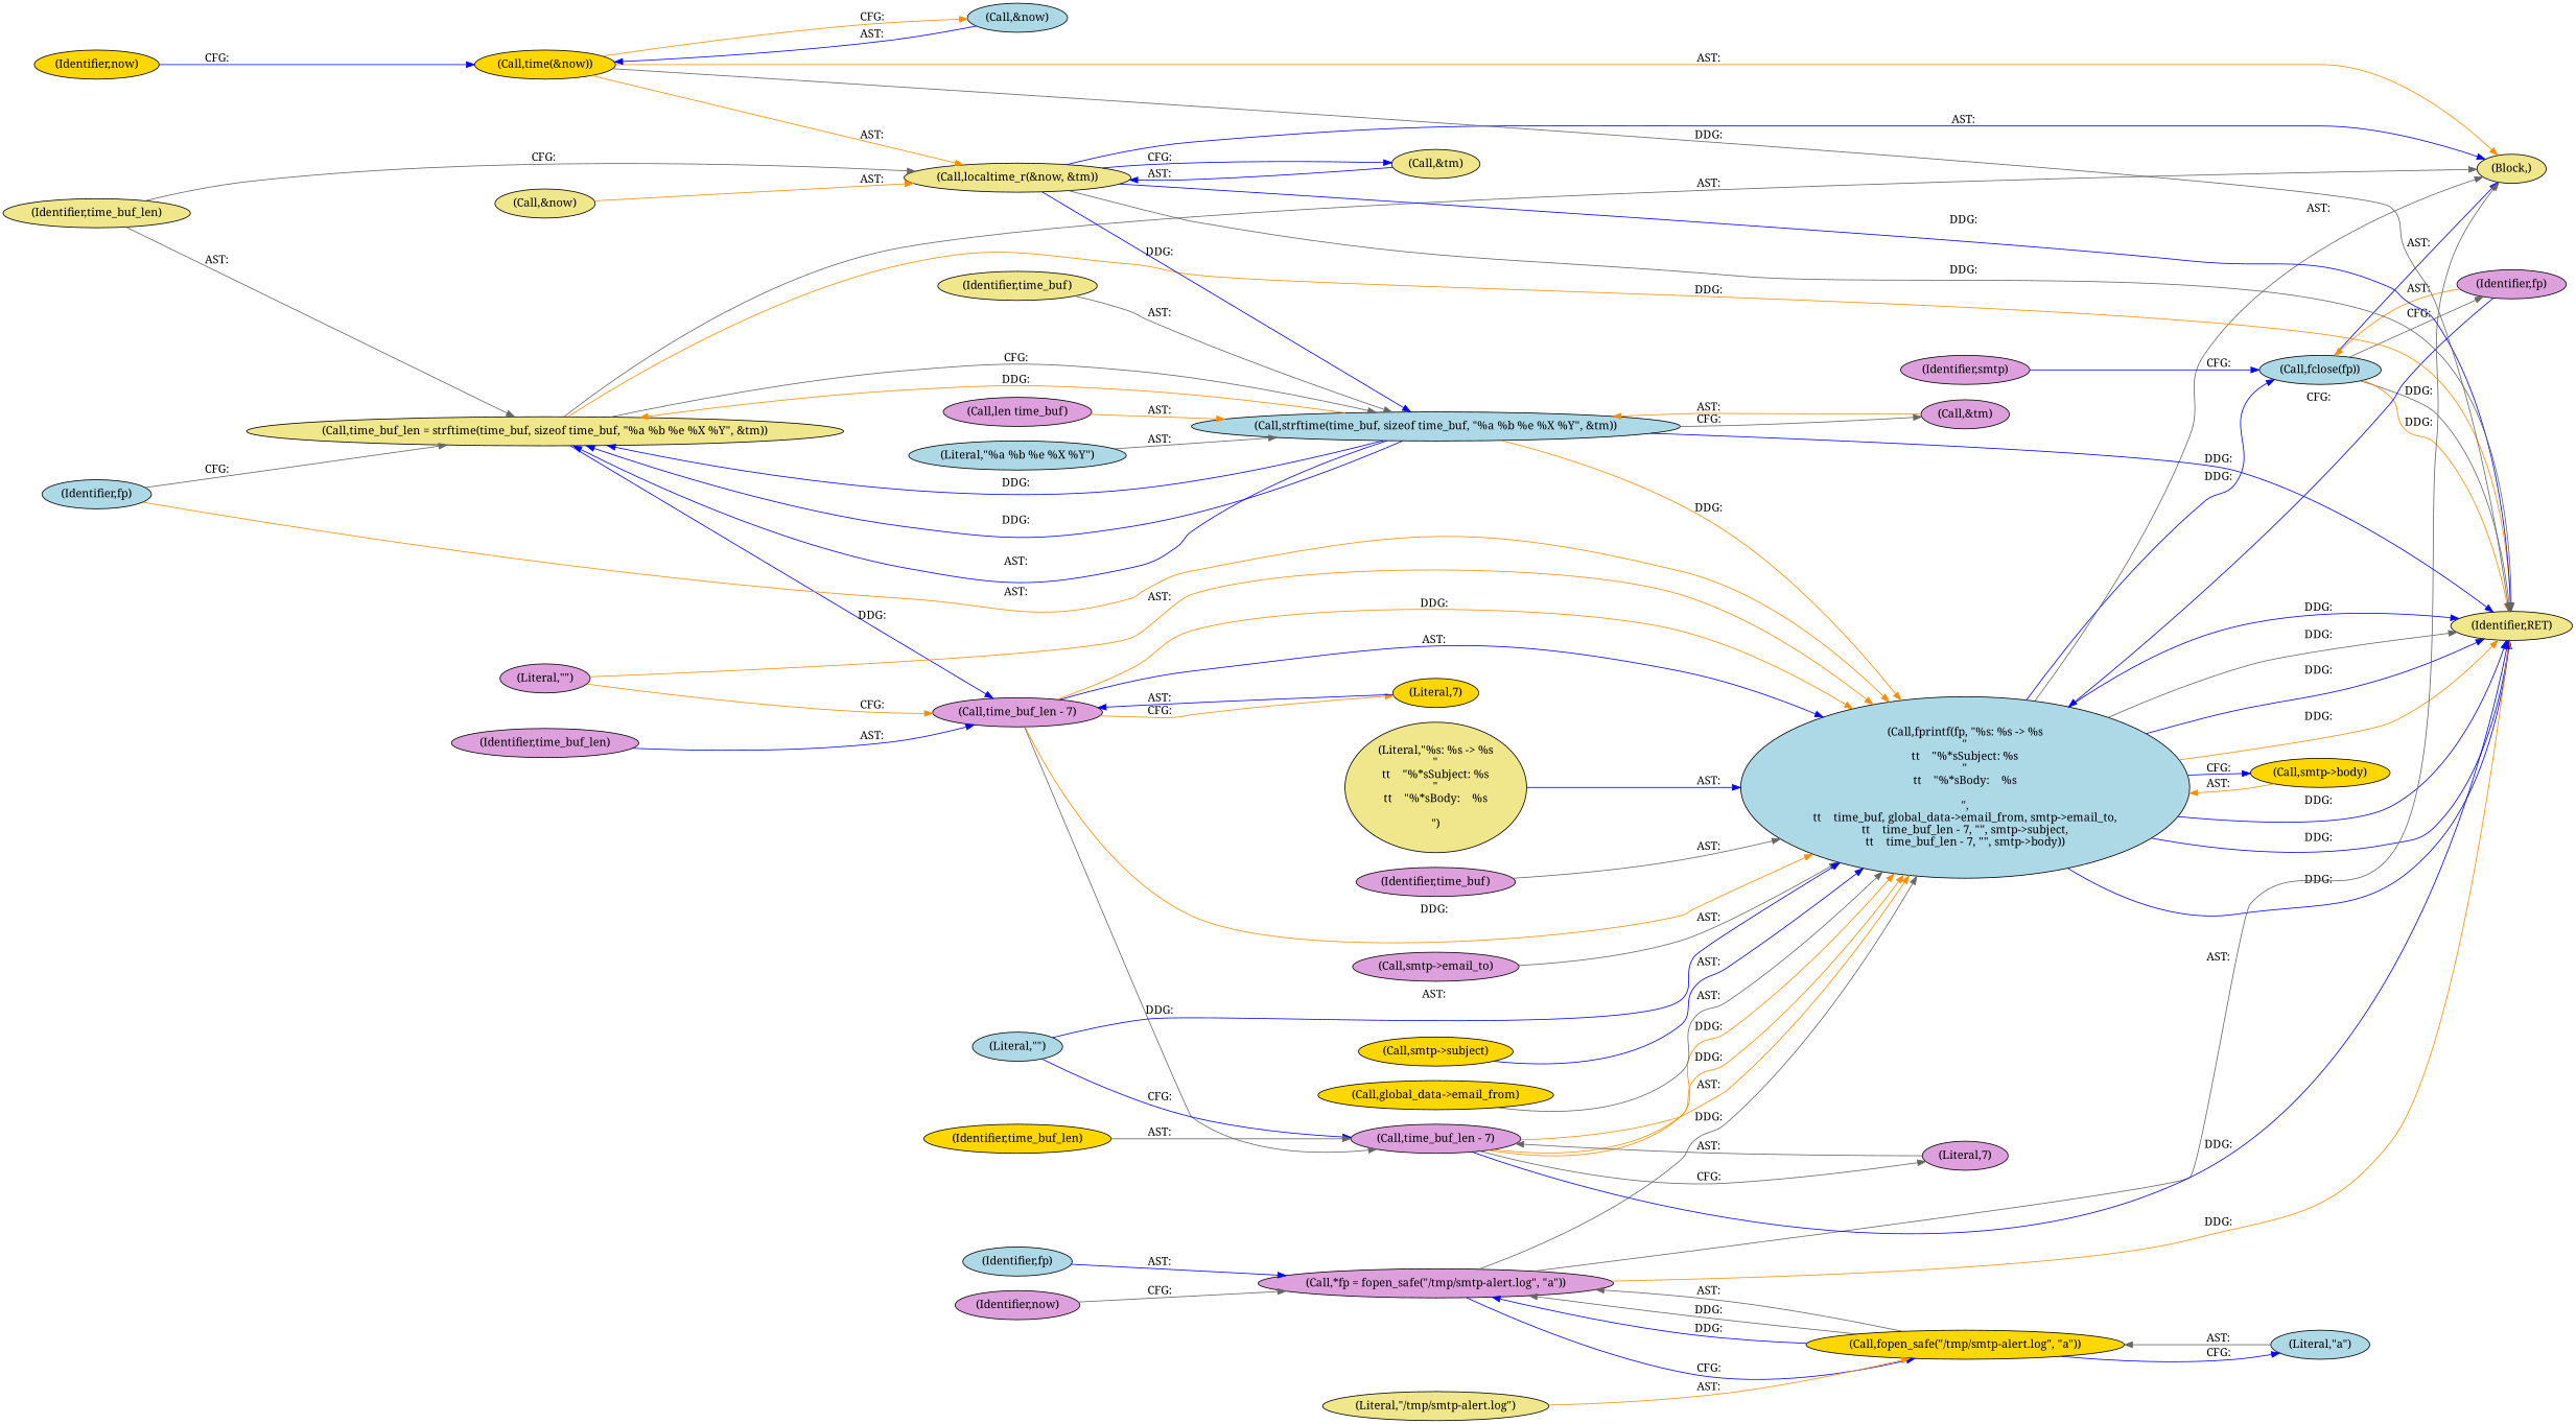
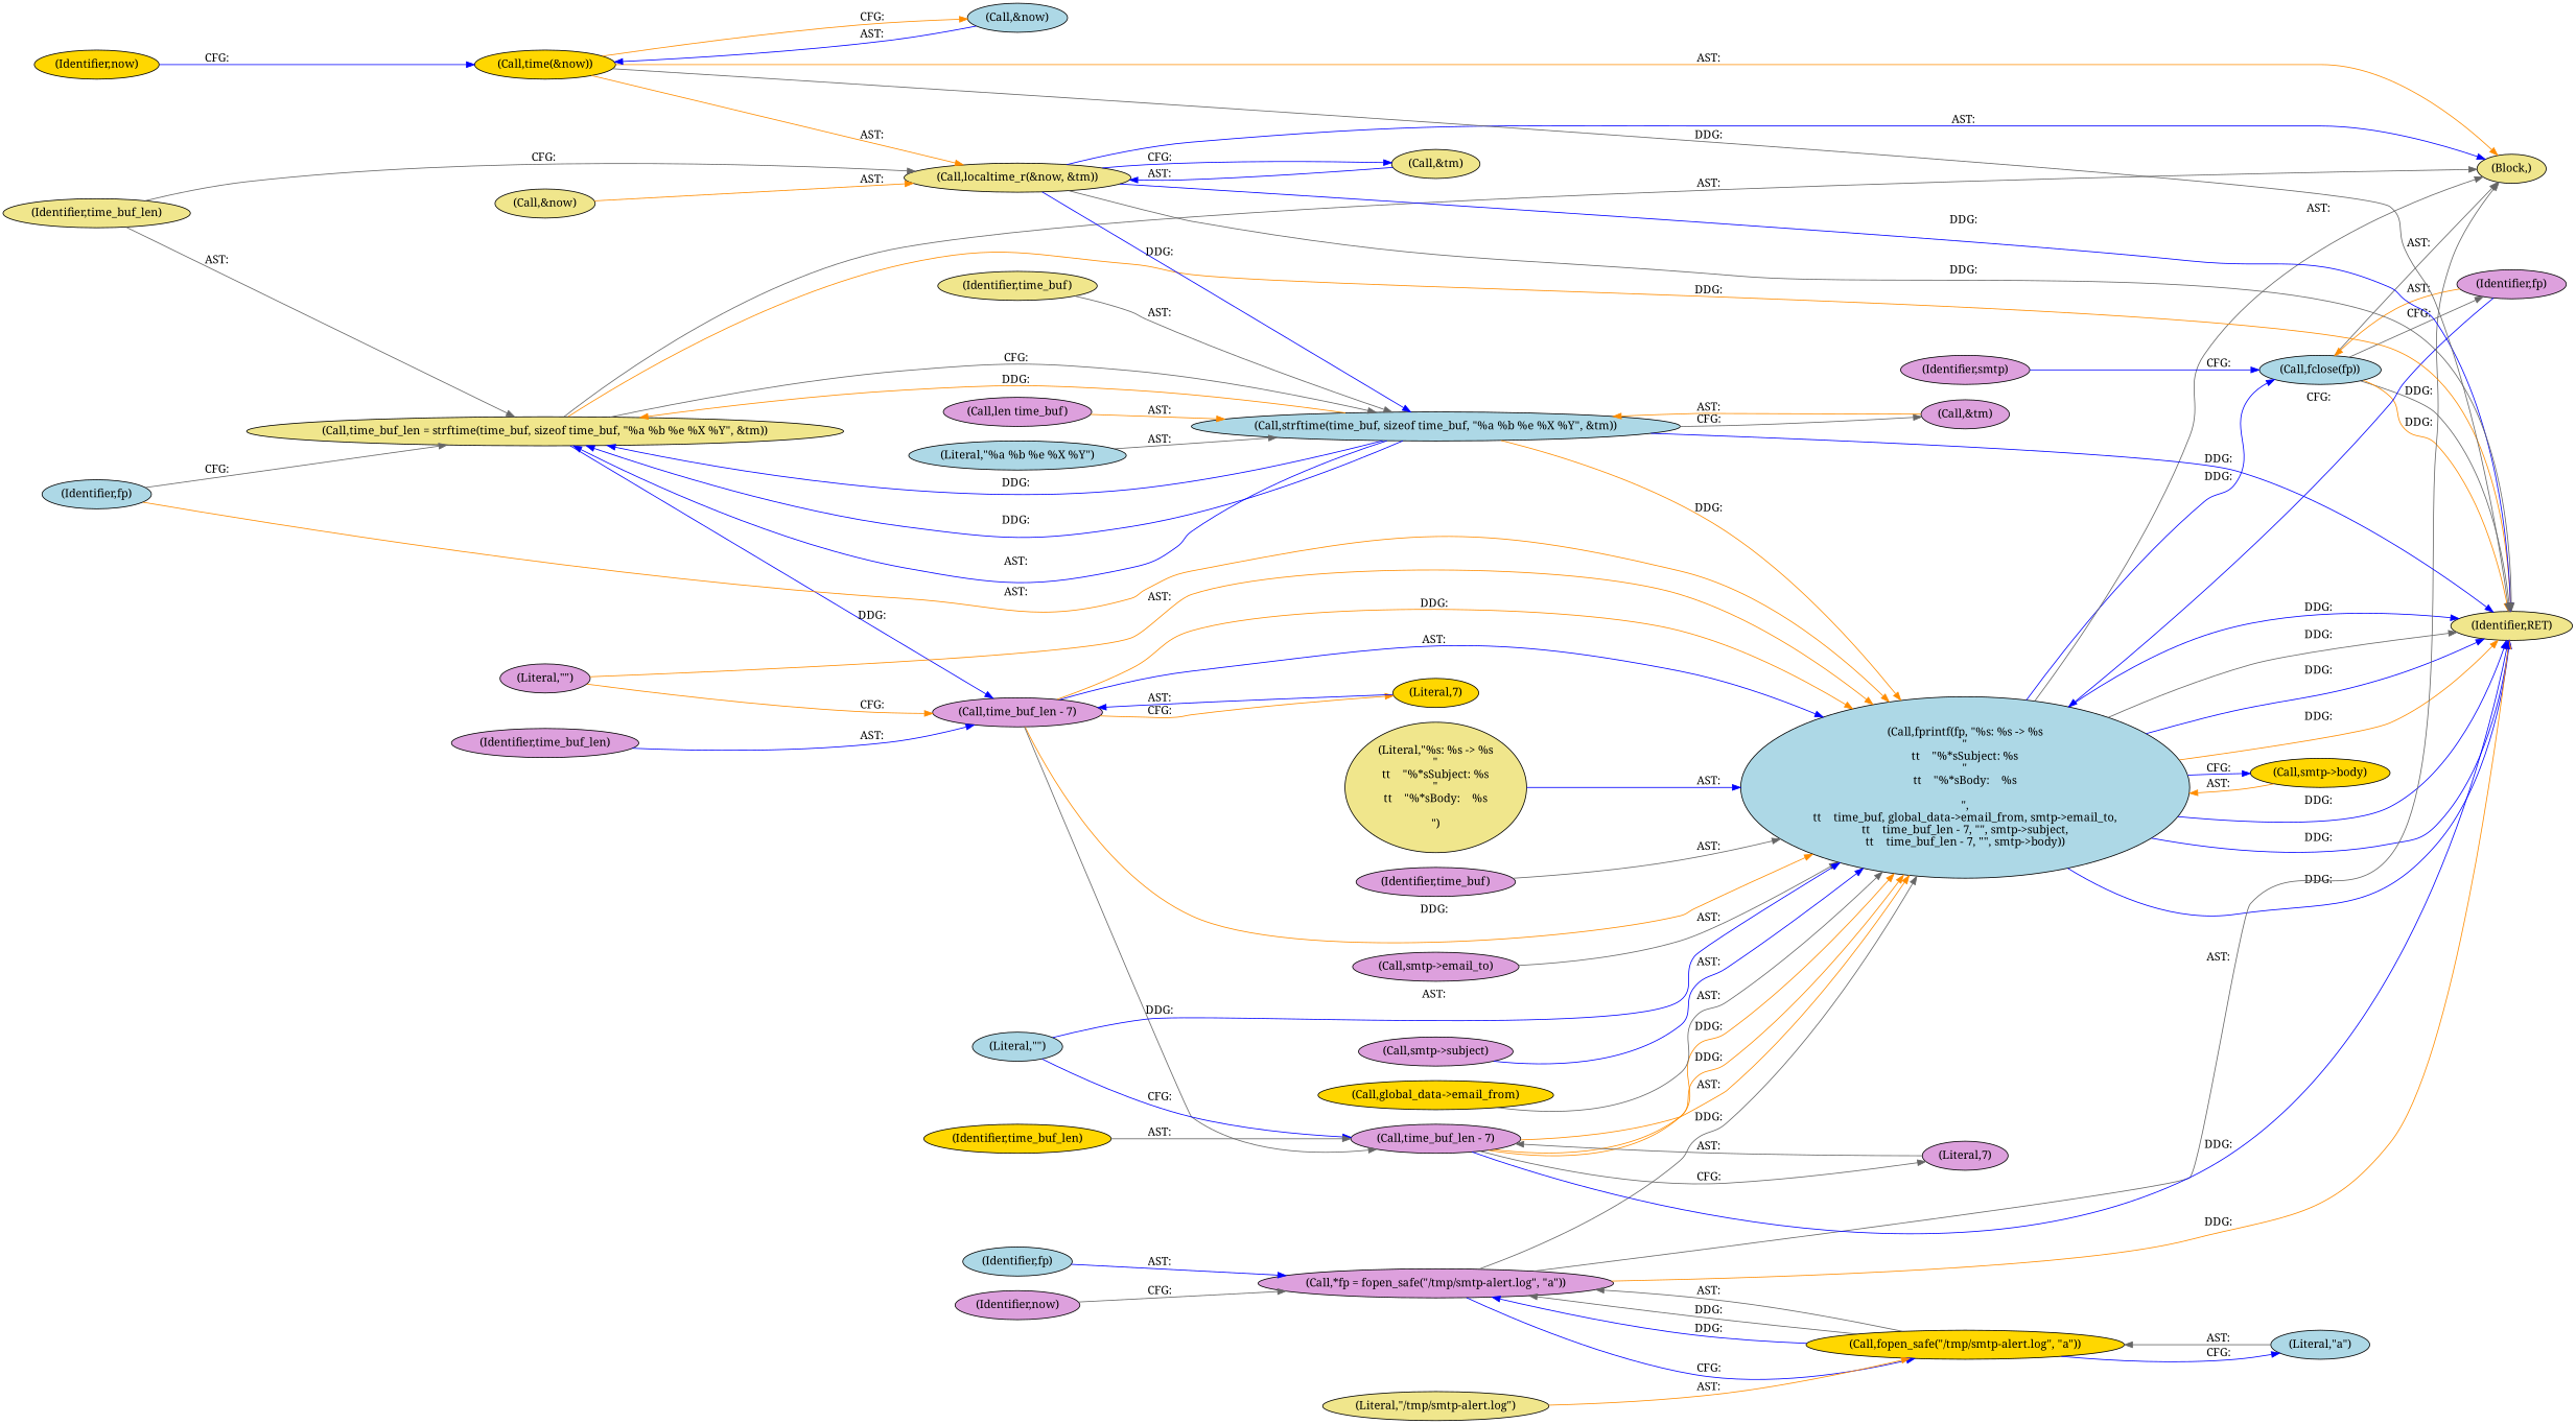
  digraph {
    fontname="Noto Serif"
    rankdir=LR
    node [fillcolor=plum fontname="Noto Serif" style=filled]
    edge [color=blue fontname="Noto Serif"]
    n1 [fillcolor=lightblue label="(Call,fprintf(fp, \"%s: %s -> %s\n\"\n\t\t    \"%*sSubject: %s\n\"\n\t\t    \"%*sBody:    %s\n\n\",\n\t\t    time_buf, global_data->email_from, smtp->email_to,\n\t\t    time_buf_len - 7, \"\", smtp->subject,\n\t\t    time_buf_len - 7, \"\", smtp->body))"]
    n2 [fillcolor=lightblue label="(Call,fclose(fp))"]
    n3 [fillcolor=khaki label="(Identifier,RET)"]
    n4 [fillcolor=gold label="(Call,smtp->body)"]
    n5 [fillcolor=khaki label="(Block,)"]
    n6 [label="(Identifier,fp)"]
    n7 [label="(Call,*fp = fopen_safe(\"/tmp/smtp-alert.log\", \"a\"))"]
    n8 [fillcolor=gold label="(Call,fopen_safe(\"/tmp/smtp-alert.log\", \"a\"))"]
    n9 [fillcolor=lightblue label="(Literal,\"a\")"]
    n10 [fillcolor=lightblue label="(Call,strftime(time_buf, sizeof time_buf, \"%a %b %e %X %Y\", &tm))"]
    n11 [fillcolor=khaki label="(Call,time_buf_len = strftime(time_buf, sizeof time_buf, \"%a %b %e %X %Y\", &tm))"]
    n12 [label="(Call,&tm)"]
    n13 [label="(Call,time_buf_len - 7)"]
    n14 [fillcolor=khaki label="(Call,localtime_r(&now, &tm))"]
    n15 [fillcolor=khaki label="(Call,&tm)"]
    n16 [fillcolor=gold label="(Call,time(&now))"]
    n17 [fillcolor=lightblue label="(Call,&now)"]
    n18 [label="(Call,time_buf_len - 7)"]
    n19 [fillcolor=gold label="(Literal,7)"]
    n20 [label="(Literal,7)"]
    n21 [fillcolor=lightblue label="(Identifier,fp)"]
    n22 [fillcolor=lightblue label="(Identifier,fp)"]
    n23 [label="(Identifier,now)"]
    n24 [label="(Call,smtp->email_to)"]
    n25 [fillcolor=lightblue label="(Literal,\"\")"]
    n26 [fillcolor=khaki label="(Identifier,time_buf_len)"]
-   n27 [fillcolor=gold label="(Call,smtp->subject)"]
+   n27 [label="(Call,smtp->subject)"]
    n28 [fillcolor=khaki label="(Identifier,time_buf)"]
    n29 [label="(Literal,\"\")"]
    n30 [fillcolor=gold label="(Call,global_data->email_from)"]
    n31 [fillcolor=lightblue label="(Literal,\"%a %b %e %X %Y\")"]
    n32 [fillcolor=gold label="(Identifier,now)"]
    n33 [fillcolor=gold label="(Identifier,time_buf_len)"]
    n34 [label="(Call,len time_buf)"]
    n35 [fillcolor=khaki label="(Literal,\"%s: %s -> %s\n\"\n\t\t    \"%*sSubject: %s\n\"\n\t\t    \"%*sBody:    %s\n\n\")"]
    n36 [fillcolor=khaki label="(Call,&now)"]
    n37 [label="(Identifier,smtp)"]
    n38 [label="(Identifier,time_buf_len)"]
    n39 [fillcolor=khaki label="(Literal,\"/tmp/smtp-alert.log\")"]
    n40 [label="(Identifier,time_buf)"]
    n1 -> n2 [label="DDG: "]
    n1 -> n3 [label="DDG: "]
    n1 -> n3 [label="DDG: "]
    n1 -> n3 [label="DDG: "]
    n1 -> n3 [label="DDG: "]
    n1 -> n3 [color=darkorange label="DDG: "]
    n1 -> n3 [label="DDG: "]
    n1 -> n3 [color=gray40 label="DDG: "]
    n1 -> n4 [label="CFG: "]
    n1 -> n5 [color=gray40 label="AST: "]
    n2 -> n3 [color=gray40 label="DDG: "]
    n2 -> n3 [color=darkorange label="DDG: "]
-   n2 -> n5 [label="AST: "]
+   n2 -> n5 [color=gray40 label="AST: "]
    n2 -> n6 [color=gray40 label="CFG: "]
    n4 -> n1 [color=darkorange label="AST: "]
    n6 -> n1 [label="CFG: "]
    n6 -> n2 [color=darkorange label="AST: "]
    n7 -> n1 [color=gray40 label="DDG: "]
    n7 -> n3 [color=darkorange label="DDG: "]
    n7 -> n5 [color=gray40 label="AST: "]
    n7 -> n8 [label="CFG: "]
    n8 -> n7 [color=gray40 label="AST: "]
    n8 -> n7 [color=gray40 label="DDG: "]
    n8 -> n7 [label="DDG: "]
    n8 -> n9 [label="CFG: "]
    n9 -> n8 [color=gray40 label="AST: "]
    n10 -> n1 [color=darkorange label="DDG: "]
    n10 -> n3 [label="DDG: "]
    n10 -> n11 [label="AST: "]
    n10 -> n11 [color=darkorange label="DDG: "]
    n10 -> n11 [label="DDG: "]
    n10 -> n11 [label="DDG: "]
    n10 -> n12 [color=gray40 label="CFG: "]
    n11 -> n3 [color=darkorange label="DDG: "]
    n11 -> n5 [color=gray40 label="AST: "]
    n11 -> n10 [color=gray40 label="CFG: "]
    n11 -> n13 [label="DDG: "]
    n12 -> n10 [color=darkorange label="AST: "]
    n13 -> n1 [label="AST: "]
    n13 -> n1 [color=darkorange label="DDG: "]
    n13 -> n1 [color=darkorange label="DDG: "]
    n13 -> n18 [color=gray40 label="DDG: "]
    n13 -> n19 [color=darkorange label="CFG: "]
    n14 -> n3 [label="DDG: "]
    n14 -> n3 [color=gray40 label="DDG: "]
    n14 -> n5 [label="AST: "]
    n14 -> n10 [label="DDG: "]
    n14 -> n15 [label="CFG: "]
    n15 -> n14 [label="AST: "]
    n16 -> n3 [color=gray40 label="DDG: "]
    n16 -> n5 [color=darkorange label="AST: "]
    n16 -> n14 [color=darkorange label="AST: "]
    n16 -> n17 [color=darkorange label="CFG: "]
    n17 -> n16 [label="AST: "]
    n18 -> n1 [color=darkorange label="AST: "]
    n18 -> n1 [color=darkorange label="DDG: "]
    n18 -> n1 [color=darkorange label="DDG: "]
    n18 -> n3 [label="DDG: "]
    n18 -> n20 [color=gray40 label="CFG: "]
    n19 -> n13 [label="AST: "]
    n20 -> n18 [color=gray40 label="AST: "]
    n21 -> n7 [label="AST: "]
    n22 -> n1 [color=darkorange label="AST: "]
    n22 -> n11 [color=gray40 label="CFG: "]
    n23 -> n7 [color=gray40 label="CFG: "]
    n24 -> n1 [color=gray40 label="AST: "]
    n25 -> n1 [label="AST: "]
    n25 -> n18 [label="CFG: "]
    n26 -> n11 [color=gray40 label="AST: "]
    n26 -> n14 [color=gray40 label="CFG: "]
    n27 -> n1 [label="AST: "]
    n28 -> n10 [color=gray40 label="AST: "]
    n29 -> n1 [color=darkorange label="AST: "]
    n29 -> n13 [color=darkorange label="CFG: "]
    n30 -> n1 [color=gray40 label="AST: "]
    n31 -> n10 [color=gray40 label="AST: "]
    n32 -> n16 [label="CFG: "]
    n33 -> n18 [color=gray40 label="AST: "]
    n34 -> n10 [color=darkorange label="AST: "]
    n35 -> n1 [label="AST: "]
    n36 -> n14 [color=darkorange label="AST: "]
    n37 -> n2 [label="CFG: "]
    n38 -> n13 [label="AST: "]
    n39 -> n8 [color=darkorange label="AST: "]
    n40 -> n1 [color=gray40 label="AST: "]
  }
